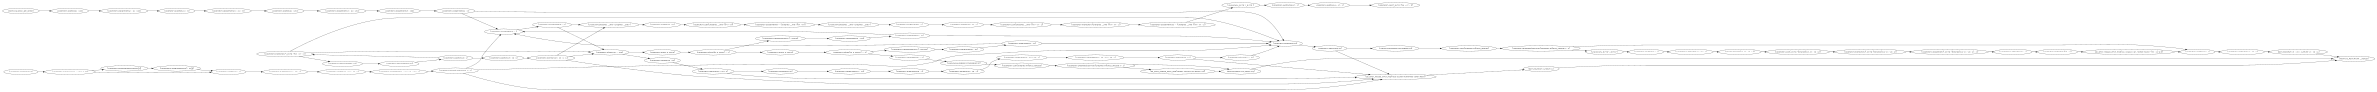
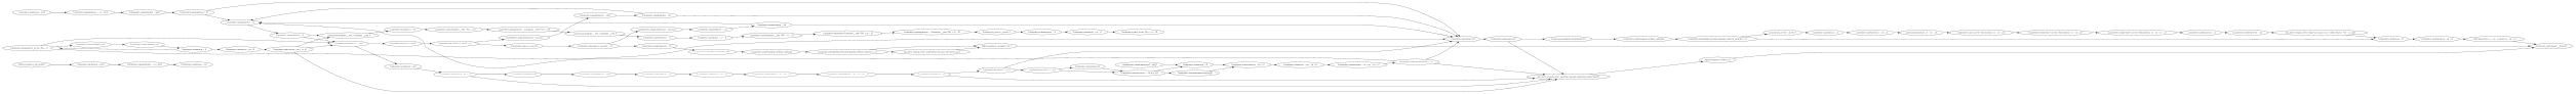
  digraph {
    fontname="Comic Neue"
    rankdir=LR
    node [fontname="Comic Neue"]
    edge [fontname="Comic Neue"]
    n1 [label="(<operator>.assignment,v2 = a1 + 108)"]
    n2 [label="(<operator>.addition,a1 + 44)"]
-   n3 [label="(<operator>.assignment,v3 = a1 + 44)"]
    n4 [label="(<operator>.addition,a1 + 108)"]
    n5 [label="(<operator>.addition,a1 + 240)"]
    n6 [label="(<operator>.assignment,v4 = a1 + 240)"]
    n7 [label="(<operator>.assignment,v5 = 388)"]
    n8 [label="(<operator>.assignment,v6 = 0)"]
    n9 [label="(<operator>.assignment,v7 = 1)"]
    n10 [label="(<operator>.indirection,*v9)"]
    n11 [label="(<operator>.assignment,v8 = 0)"]
    n12 [label="(<operator>.logicalNot,!*v9)"]
    n13 [label="(UNKNOWN,unsigned __int8 *,unsigned __int8 *)"]
    n14 [label="(<operator>.equals,v10 == 255)"]
    n15 [label="(<operator>.addition,v4 + v7)"]
    n16 [label="(<operator>.and,v6 & 0x101)"]
    n17 [label="(<operator>.addition,v5 + v8)"]
    n18 [label="(<operator>.assignment,v9 = (unsigned __int8 *)(v4 + v7))"]
    n19 [label="(UNKNOWN,unsigned __int8 *,unsigned __int8 *)"]
    n20 [label="(<operator>.subtraction,v7 - 1)"]
    n21 [label="(<operator>.cast,(unsigned __int8 *)(v4 + v7))"]
    n22 [label="(<operator>.assignment,v10 = *(unsigned __int8 *)(v4 + v7 - 1))"]
    n23 [label="(UNKNOWN,_BYTE *,_BYTE *)"]
    n24 [label="(<operator>.subtraction,v7 - 1)"]
    n25 [label="(<operator>.indirection,*(unsigned __int8 *)(v4 + v7 - 1))"]
    n26 [label="(<operator>.cast,(unsigned __int8 *)(v4 + v7 - 1))"]
    n27 [label="(<operator>.addition,v4 + v7 - 1)"]
    n28 [label="(<operator>.indirection,*(_BYTE *)(v4 + v7 - 1))"]
    n29 [label="(<operator>.preDecrement,--v8)"]
    n30 [label="(<operator>.preIncrement,++v7)"]
    n31 [label="(<operator>.cast,(_BYTE *)(v4 + v7 - 1))"]
    n32 [label="(<operator>.addition,v4 + v7 - 1)"]
    n33 [label="(<operator>.addition,v8 + 1)"]
    n34 [label="(<operator>.addition,v5 + v8 + 1)"]
    n35 [label="(<operator>.lessThan,v5 + v8 + 1 < 2)"]
    n36 [label="(bb_error_msg,bb_error_msg(\"bad packet, malformed option field\"))"]
    n37 [label="(RETURN,return 0;,return 0;)"]
    n38 [label="(<operator>.equals,(v6 & 0x101) == 1)"]
    n39 [label="(<operator>.lessThan,v5 + v8 < 2)"]
    n40 [label="(<operators>.assignmentOr,v6 |= 0x101u)"]
    n41 [label="(<operator>.and,v6 & 0x202)"]
    n42 [label="(<operator>.assignment,v5 = 128)"]
    n43 [label="(<operator>.equals,(v6 & 0x202) == 2)"]
    n44 [label="(<operator>.assignment,v4 = v2)"]
    n45 [label="(<operators>.assignmentOr,v6 |= 0x202u)"]
    n46 [label="(<operator>.assignment,v12 = 0)"]
    n47 [label="(<operator>.assignment,v5 = 64)"]
    n48 [label="(UNKNOWN,unsigned int,unsigned int)"]
    n49 [label="(<operator>.assignment,v4 = v3)"]
    n50 [label="(<operator>.cast,(unsigned int)dhcp_verbose)"]
    n51 [label="(<operator>.greaterEqualsThan,(unsigned int)dhcp_verbose >= 3)"]
    n52 [label="(bb_error_msg,bb_error_msg(\"option 0x%02x not found\", a2))"]
    n53 [label="(RETURN,return v12;,return v12;)"]
    n54 [label="(METHOD_RETURN,int __fastcall)"]
    n55 [label="(<operator>.indirection,*v9)"]
    n56 [label="(<operator>.assignment,v11 = *v9)"]
    n57 [label="(<operator>.subtraction,v8 - 2)"]
    n58 [label="(<operator>.addition,v11 + v8 - 2)"]
    n59 [label="(<operator>.assignment,v5 = v5 - v11 + v8 - 2)"]
    n60 [label="(<operator>.lessThan,v5 < 0)"]
    n61 [label="(<operator>.equals,v10 == a2)"]
    n62 [label="(<operator>.subtraction,v5 - v11 + v8 - 2)"]
+   n63 [label="(<operator>.equals,v10 == 52)"]
    n64 [label="(<operator>.logicalAnd,v10 == 52 && *v9)"]
    n65 [label="(<operator>.indirection,*v9)"]
    n66 [label="(<operator>.indirectIndexAccess,v9[1])"]
    n67 [label="(<operator>.addition,v8 + 2)"]
    n68 [label="(<operators>.assignmentOr,v6 |= v9[1])"]
    n69 [label="(<operator>.subtraction,v11 - v8 + 2)"]
    n70 [label="(<operator>.assignment,v4 = v4 + v11 - v8 + 2)"]
    n71 [label="(<operator>.lessEqualsThan,v5 <= 0)"]
    n72 [label="(<operator>.addition,v4 + v11 - v8 + 2)"]
    n73 [label="(UNKNOWN,unsigned int,unsigned int)"]
    n74 [label="(<operator>.cast,(unsigned int)dhcp_verbose)"]
    n75 [label="(<operator>.greaterEqualsThan,(unsigned int)dhcp_verbose >= 2)"]
    n76 [label="(UNKNOWN,_BYTE *,_BYTE *)"]
    n77 [label="(<operator>.addition,v8 + 2)"]
    n78 [label="(<operator>.addition,v8 + 2)"]
    n79 [label="(<operator>.subtraction,v4 - v8 + 2)"]
    n80 [label="(<operator>.assignment,*(_BYTE *)bin2hex(v14, v4 - v8 + 2) = 0)"]
    n81 [label="(<operator>.subtraction,v9 - 1)"]
    n82 [label="(<operator>.indirection,*(v9 - 1))"]
    n83 [label="(<operator>.indirection,*(_BYTE *)bin2hex(v14, v4 - v8 + 2))"]
    n84 [label="(<operator>.cast,(_BYTE *)bin2hex(v14, v4 - v8 + 2))"]
    n85 [label="(<operator>.subtraction,v4 - v8 + 2)"]
    n86 [label="(bin2hex,bin2hex(v14, v4 - v8 + 2))"]
    n87 [label="(bb_error_msg,bb_error_msg(\"%s: 0x%02x %s\", \"option found\", *(v9 - 1), v14))"]
    n88 [label="(RETURN,return v4 - v8 + 2;,return v4 - v8 + 2;)"]
    n89 [label="(METHOD,udhcp_get_option)"]
    n1 -> n2
-   n2 -> n3
-   n3 -> n5
    n4 -> n1
    n5 -> n6
    n6 -> n7
    n7 -> n8
    n8 -> n9
    n8 -> n10
    n9 -> n11
    n10 -> n12
    n11 -> n13
    n11 -> n14
    n12 -> n36
    n12 -> n73
    n13 -> n15
    n14 -> n16
    n14 -> n17
    n15 -> n21
    n16 -> n38
    n17 -> n39
    n18 -> n19
    n19 -> n20
    n20 -> n27
    n21 -> n18
    n22 -> n23
    n23 -> n24
    n24 -> n32
    n25 -> n22
    n26 -> n25
    n27 -> n26
    n28 -> n10
    n28 -> n14
    n28 -> n29
    n29 -> n30
    n30 -> n33
    n32 -> n31
    n33 -> n28
    n33 -> n34
    n34 -> n35
    n35 -> n13
    n35 -> n14
    n35 -> n36
    n36 -> n37
    n37 -> n54
    n38 -> n40
    n38 -> n41
    n39 -> n36
    n39 -> n55
    n40 -> n42
    n41 -> n43
    n42 -> n44
    n43 -> n45
    n43 -> n46
    n44 -> n9
    n44 -> n10
    n45 -> n47
    n46 -> n48
    n47 -> n49
    n48 -> n50
    n49 -> n9
    n49 -> n10
    n50 -> n51
    n51 -> n52
    n51 -> n53
    n52 -> n53
    n53 -> n54
    n55 -> n56
    n56 -> n57
    n57 -> n58
    n58 -> n62
    n59 -> n60
    n60 -> n36
    n60 -> n61
    n61 -> n10
+   n61 -> n63
    n62 -> n59
+   n63 -> n64
+   n63 -> n65
    n64 -> n66
    n64 -> n67
    n65 -> n64
-   n66 -> n68
+   n66 -> n69
    n67 -> n69
    n68 -> n67
    n69 -> n72
    n70 -> n71
    n71 -> n9
    n71 -> n10
    n71 -> n36
    n72 -> n70
    n73 -> n74
    n74 -> n75
    n75 -> n76
    n75 -> n77
    n76 -> n78
    n77 -> n79
    n78 -> n85
    n79 -> n88
    n80 -> n81
    n81 -> n82
    n82 -> n87
    n83 -> n80
    n84 -> n83
    n85 -> n86
    n86 -> n84
    n87 -> n77
    n88 -> n54
    n89 -> n4
  }
